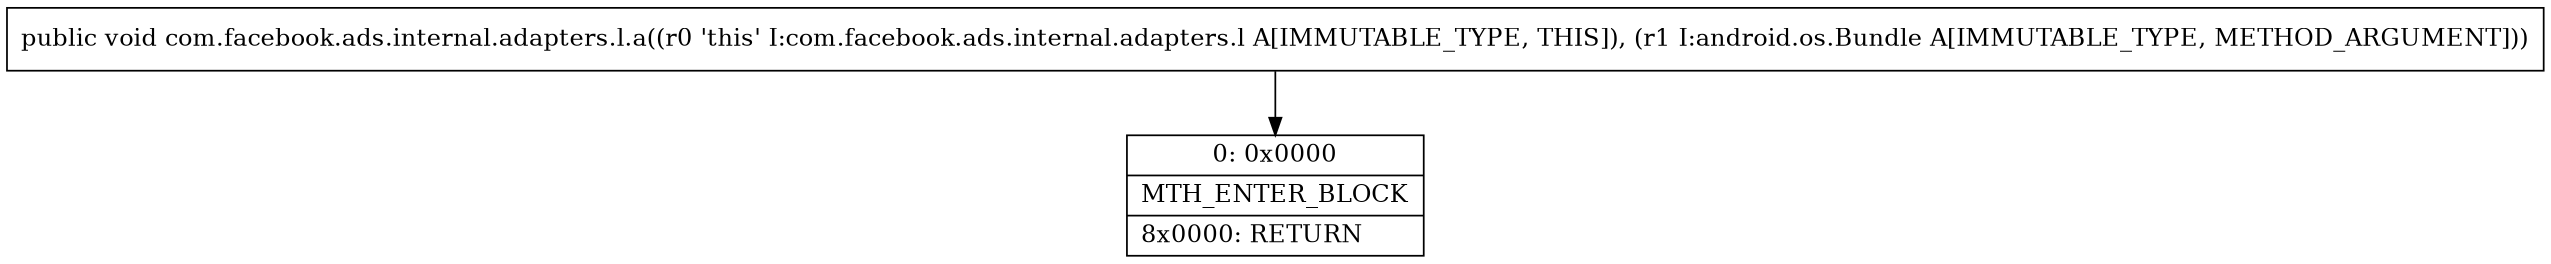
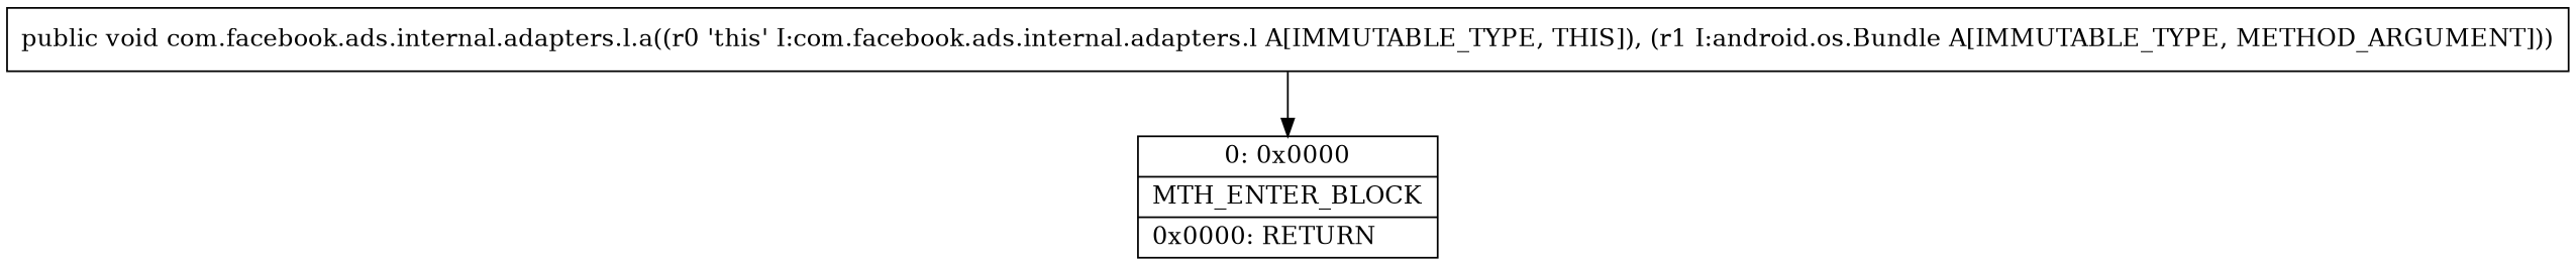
  digraph {
    node [shape=record]
-   n1 [label="{0\:\ 0x0000|MTH_ENTER_BLOCK\l|8x0000: RETURN   \l}"]
+   n1 [label="{0\:\ 0x0000|MTH_ENTER_BLOCK\l|0x0000: RETURN   \l}"]
    n2 [label="{public void com.facebook.ads.internal.adapters.l.a((r0 'this' I:com.facebook.ads.internal.adapters.l A[IMMUTABLE_TYPE, THIS]), (r1 I:android.os.Bundle A[IMMUTABLE_TYPE, METHOD_ARGUMENT])) }"]
    n2 -> n1
  }
